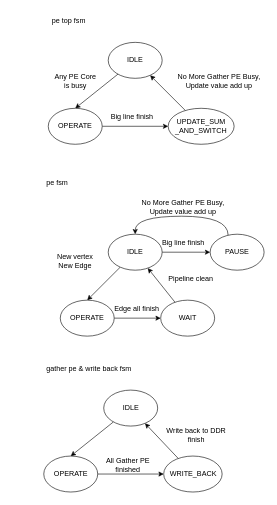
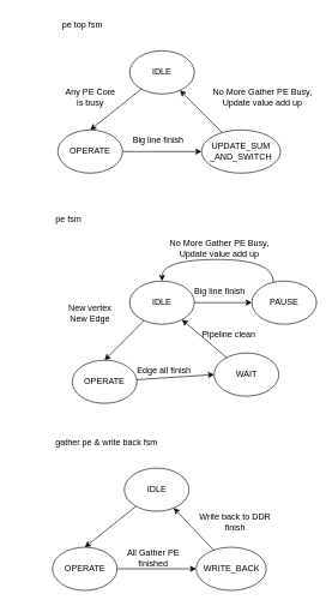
  <mxCell id="0" />
  <mxCell id="1" parent="0" />
  <mxCell id="2" style="edgeStyle=none;html=1;" parent="1" source="4" target="10" edge="1"><mxGeometry relative="1" as="geometry" /></mxCell>
  <mxCell id="3" style="edgeStyle=none;html=1;entryX=0.5;entryY=0;entryDx=0;entryDy=0;" parent="1" source="4" target="6" edge="1"><mxGeometry relative="1" as="geometry" /></mxCell>
  <mxCell id="4" value="IDLE" style="ellipse;whiteSpace=wrap;html=1;" parent="1" vertex="1"><mxGeometry x="180" y="390" width="90" height="60" as="geometry" /></mxCell>
  <mxCell id="5" style="edgeStyle=none;html=1;entryX=0;entryY=0.5;entryDx=0;entryDy=0;" parent="1" source="6" target="8" edge="1"><mxGeometry relative="1" as="geometry" /></mxCell>
  <mxCell id="6" value="OPERATE" style="ellipse;whiteSpace=wrap;html=1;" parent="1" vertex="1"><mxGeometry x="100" y="500" width="90" height="60" as="geometry" /></mxCell>
  <mxCell id="7" style="edgeStyle=none;html=1;" parent="1" source="8" target="4" edge="1"><mxGeometry relative="1" as="geometry" /></mxCell>
- <mxCell id="8" value="WAIT" style="ellipse;whiteSpace=wrap;html=1;" parent="1" vertex="1"><mxGeometry x="267.5" y="500" width="90" height="60" as="geometry" /></mxCell>
+ <mxCell id="8" value="WAIT" style="ellipse;whiteSpace=wrap;html=1;" parent="1" vertex="1"><mxGeometry x="297.5" y="490" width="90" height="60" as="geometry" /></mxCell>
  <mxCell id="9" style="edgeStyle=orthogonalEdgeStyle;curved=1;html=1;entryX=0.5;entryY=0;entryDx=0;entryDy=0;" parent="1" source="10" target="4" edge="1"><mxGeometry relative="1" as="geometry"><Array as="points"><mxPoint x="380" y="360" /><mxPoint x="225" y="360" /></Array></mxGeometry></mxCell>
  <mxCell id="10" value="PAUSE" style="ellipse;whiteSpace=wrap;html=1;" parent="1" vertex="1"><mxGeometry x="350" y="390" width="90" height="60" as="geometry" /></mxCell>
  <mxCell id="11" value="Big line finish" style="text;html=1;strokeColor=none;fillColor=none;align=center;verticalAlign=middle;whiteSpace=wrap;rounded=0;" parent="1" vertex="1"><mxGeometry x="267.5" y="390" width="75" height="30" as="geometry" /></mxCell>
  <mxCell id="12" value="New vertex&lt;br&gt;New Edge" style="text;html=1;strokeColor=none;fillColor=none;align=center;verticalAlign=middle;whiteSpace=wrap;rounded=0;" parent="1" vertex="1"><mxGeometry x="85" y="420" width="80" height="30" as="geometry" /></mxCell>
  <mxCell id="13" value="Edge all finish" style="text;html=1;strokeColor=none;fillColor=none;align=center;verticalAlign=middle;whiteSpace=wrap;rounded=0;" parent="1" vertex="1"><mxGeometry x="187.5" y="500" width="80" height="30" as="geometry" /></mxCell>
  <mxCell id="14" value="Pipeline clean" style="text;html=1;strokeColor=none;fillColor=none;align=center;verticalAlign=middle;whiteSpace=wrap;rounded=0;" parent="1" vertex="1"><mxGeometry x="277.5" y="450" width="80" height="30" as="geometry" /></mxCell>
  <mxCell id="15" value="No More Gather PE Busy, Update value add up" style="text;html=1;strokeColor=none;fillColor=none;align=center;verticalAlign=middle;whiteSpace=wrap;rounded=0;" parent="1" vertex="1"><mxGeometry x="230" y="330" width="150" height="30" as="geometry" /></mxCell>
  <mxCell id="16" style="edgeStyle=none;html=1;entryX=0.5;entryY=0;entryDx=0;entryDy=0;" parent="1" source="17" target="19" edge="1"><mxGeometry relative="1" as="geometry" /></mxCell>
  <mxCell id="17" value="IDLE" style="ellipse;whiteSpace=wrap;html=1;" parent="1" vertex="1"><mxGeometry x="180" y="70" width="90" height="60" as="geometry" /></mxCell>
  <mxCell id="18" style="edgeStyle=none;html=1;entryX=0;entryY=0.5;entryDx=0;entryDy=0;" parent="1" source="19" target="21" edge="1"><mxGeometry relative="1" as="geometry" /></mxCell>
  <mxCell id="19" value="OPERATE" style="ellipse;whiteSpace=wrap;html=1;" parent="1" vertex="1"><mxGeometry x="80" y="180" width="90" height="60" as="geometry" /></mxCell>
  <mxCell id="20" style="edgeStyle=none;html=1;" parent="1" source="21" target="17" edge="1"><mxGeometry relative="1" as="geometry" /></mxCell>
  <mxCell id="21" value="UPDATE_SUM&lt;br&gt;_AND_SWITCH" style="ellipse;whiteSpace=wrap;html=1;" parent="1" vertex="1"><mxGeometry x="280" y="180" width="110" height="60" as="geometry" /></mxCell>
  <mxCell id="22" value="Any PE Core is busy" style="text;html=1;strokeColor=none;fillColor=none;align=center;verticalAlign=middle;whiteSpace=wrap;rounded=0;" parent="1" vertex="1"><mxGeometry x="87.5" y="120" width="75" height="30" as="geometry" /></mxCell>
  <mxCell id="23" value="Big line finish" style="text;html=1;strokeColor=none;fillColor=none;align=center;verticalAlign=middle;whiteSpace=wrap;rounded=0;" parent="1" vertex="1"><mxGeometry x="180" y="180" width="80" height="30" as="geometry" /></mxCell>
  <mxCell id="24" value="pe fsm" style="text;html=1;strokeColor=none;fillColor=none;align=center;verticalAlign=middle;whiteSpace=wrap;rounded=0;" parent="1" vertex="1"><mxGeometry x="20" y="290" width="150" height="30" as="geometry" /></mxCell>
  <mxCell id="25" value="pe top fsm" style="text;html=1;strokeColor=none;fillColor=none;align=center;verticalAlign=middle;whiteSpace=wrap;rounded=0;" parent="1" vertex="1"><mxGeometry x="57.5" y="20" width="112.5" height="30" as="geometry" /></mxCell>
  <mxCell id="26" value="No More Gather PE Busy, Update value add up" style="text;html=1;strokeColor=none;fillColor=none;align=center;verticalAlign=middle;whiteSpace=wrap;rounded=0;" parent="1" vertex="1"><mxGeometry x="290" y="120" width="150" height="30" as="geometry" /></mxCell>
  <mxCell id="27" value="gather pe &amp;amp; write back fsm" style="text;html=1;strokeColor=none;fillColor=none;align=center;verticalAlign=middle;whiteSpace=wrap;rounded=0;" parent="1" vertex="1"><mxGeometry x="72.5" y="600" width="150" height="30" as="geometry" /></mxCell>
  <mxCell id="28" style="edgeStyle=none;html=1;entryX=0.5;entryY=0;entryDx=0;entryDy=0;" parent="1" source="29" target="31" edge="1"><mxGeometry relative="1" as="geometry" /></mxCell>
  <mxCell id="29" value="IDLE" style="ellipse;whiteSpace=wrap;html=1;" parent="1" vertex="1"><mxGeometry x="172.5" y="650" width="90" height="60" as="geometry" /></mxCell>
  <mxCell id="30" style="edgeStyle=none;html=1;entryX=0;entryY=0.5;entryDx=0;entryDy=0;" parent="1" source="31" target="33" edge="1"><mxGeometry relative="1" as="geometry" /></mxCell>
  <mxCell id="31" value="OPERATE" style="ellipse;whiteSpace=wrap;html=1;" parent="1" vertex="1"><mxGeometry x="72.5" y="760" width="90" height="60" as="geometry" /></mxCell>
  <mxCell id="32" style="edgeStyle=none;html=1;" parent="1" source="33" target="29" edge="1"><mxGeometry relative="1" as="geometry" /></mxCell>
  <mxCell id="33" value="WRITE_BACK" style="ellipse;whiteSpace=wrap;html=1;" parent="1" vertex="1"><mxGeometry x="272.5" y="760" width="97.5" height="60" as="geometry" /></mxCell>
  <mxCell id="34" value="All Gather PE finished" style="text;html=1;strokeColor=none;fillColor=none;align=center;verticalAlign=middle;whiteSpace=wrap;rounded=0;" parent="1" vertex="1"><mxGeometry x="172.5" y="760" width="80" height="30" as="geometry" /></mxCell>
  <mxCell id="35" value="Write back to DDR finish" style="text;html=1;strokeColor=none;fillColor=none;align=center;verticalAlign=middle;whiteSpace=wrap;rounded=0;" parent="1" vertex="1"><mxGeometry x="267.5" y="710" width="117.5" height="30" as="geometry" /></mxCell>
